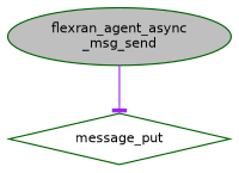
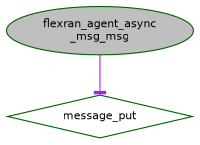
  digraph {
    rankdir=TB
    node [color=darkgreen fontname=Helvetica fontsize=10 style=filled]
-   n1 [fillcolor=grey75 fontcolor=black height=0.2 label="flexran_agent_async\l_msg_send" shape=ellipse width=0.4]
+   n1 [fillcolor=grey75 fontcolor=black height=0.2 label="flexran_agent_async\l_msg_msg" shape=ellipse width=0.4]
    n2 [fillcolor=white height=0.2 label=message_put shape=diamond width=0.4]
    n1 -> n2 [color=purple fontname=Helvetica fontsize=10 labelfontname=Helvetica labelfontsize=10 style=solid arrowhead=tee]
  }
